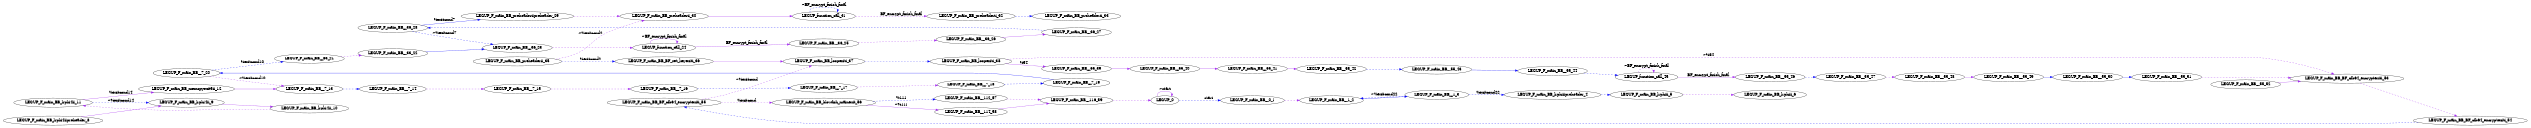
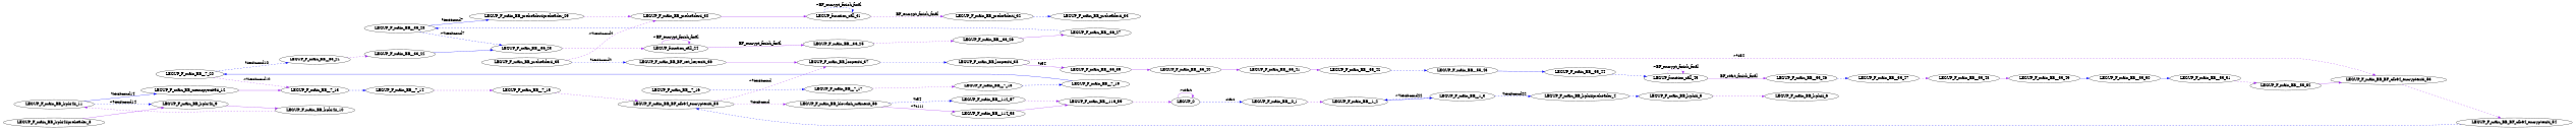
  digraph {
    rankdir=LR
    edge [color=purple style=dashed]
    n1 [label=LEGUP_F_main_BB__0_1]
    n2 [label=LEGUP_F_main_BB__1_2]
    n3 [label=LEGUP_F_main_BB__1_3]
    n4 [label=LEGUP_0]
    n5 [label=LEGUP_F_main_BB_lrphiiipreheader_4]
    n6 [label=LEGUP_F_main_BB_lrphiii_5]
    n7 [label=LEGUP_F_main_BB_lrphiii_6]
    n8 [label=LEGUP_F_main_BB_lrphi4iipreheader_8]
    n9 [label=LEGUP_F_main_BB_lrphi4ii_9]
    n10 [label=LEGUP_F_main_BB_lrphi4ii_10]
    n11 [label=LEGUP_F_main_BB_lrphi4ii_11]
    n12 [label=LEGUP_F_main_BB_memcpyexit5ii_12]
    n13 [label=LEGUP_F_main_BB__7_13]
    n14 [label=LEGUP_F_main_BB__7_14]
    n15 [label=LEGUP_F_main_BB__7_15]
    n16 [label=LEGUP_F_main_BB__7_16]
    n17 [label=LEGUP_F_main_BB__7_17]
    n18 [label=LEGUP_F_main_BB__7_18]
    n19 [label=LEGUP_F_main_BB__7_19]
    n20 [label=LEGUP_F_main_BB__7_20]
    n21 [label=LEGUP_F_main_BB__33_21]
    n22 [label=LEGUP_F_main_BB__33_22]
    n23 [label=LEGUP_F_main_BB__36_23]
    n24 [label=LEGUP_function_call_24]
    n25 [label=LEGUP_F_main_BB__36_25]
    n26 [label=LEGUP_F_main_BB__36_26]
    n27 [label=LEGUP_F_main_BB__36_27]
    n28 [label=LEGUP_F_main_BB__36_28]
    n29 [label=LEGUP_F_main_BB_preheaderiipreheader_29]
    n30 [label=LEGUP_F_main_BB_preheaderii_30]
    n31 [label=LEGUP_function_call_31]
    n32 [label=LEGUP_F_main_BB_preheaderii_32]
    n33 [label=LEGUP_F_main_BB_preheaderii_33]
    n34 [label=LEGUP_F_main_BB_preheaderii_35]
    n35 [label=LEGUP_F_main_BB_BF_set_keyexiti_36]
    n36 [label=LEGUP_F_main_BB_loopexiti_37]
    n37 [label=LEGUP_F_main_BB_loopexiti_38]
    n38 [label=LEGUP_F_main_BB__55_39]
    n39 [label=LEGUP_F_main_BB_BF_cfb64_encryptexiti_53]
    n40 [label=LEGUP_F_main_BB__55_40]
    n41 [label=LEGUP_F_main_BB_BF_cfb64_encryptexiti_54]
    n42 [label=LEGUP_F_main_BB__55_41]
    n43 [label=LEGUP_F_main_BB_BF_cfb64_encryptexiti_55]
    n44 [label=LEGUP_F_main_BB__55_42]
    n45 [label=LEGUP_F_main_BB__55_43]
    n46 [label=LEGUP_F_main_BB__55_44]
    n47 [label=LEGUP_function_call_45]
    n48 [label=LEGUP_F_main_BB__55_46]
    n49 [label=LEGUP_F_main_BB__55_47]
    n50 [label=LEGUP_F_main_BB__55_48]
    n51 [label=LEGUP_F_main_BB__55_49]
    n52 [label=LEGUP_F_main_BB__55_50]
    n53 [label=LEGUP_F_main_BB__55_51]
    n54 [label=LEGUP_F_main_BB__55_52]
    n55 [label=LEGUP_F_main_BB_blowfish_mainexit_56]
    n56 [label=LEGUP_F_main_BB__112_57]
    n57 [label=LEGUP_F_main_BB__114_58]
    n58 [label=LEGUP_F_main_BB__116_59]
    n1 -> n2
    n2 -> n3 [color=blue style=solid]
    n3 -> n2 [color=blue label="~%exitcond22"]
    n3 -> n5 [color=blue label="%exitcond22"]
    n4 -> n1 [color=blue label=start]
    n4 -> n4 [label="~start" style=solid]
    n5 -> n6 [color=blue]
    n6 -> n7
    n8 -> n9 [style=solid]
    n9 -> n10 [style=solid]
    n10 -> n11
    n11 -> n9 [color=blue label="~%exitcond14"]
-   n11 -> n12 [label="%exitcond14" style=solid]
+   n11 -> n12 [color=blue label="%exitcond14" style=solid]
    n12 -> n13 [style=solid]
    n13 -> n14 [color=blue]
    n14 -> n15
-   n15 -> n16
+   n15 -> n43
    n16 -> n17 [color=blue]
    n17 -> n18
    n18 -> n19 [color=blue]
    n19 -> n20 [color=blue style=solid]
    n20 -> n13 [label="~%exitcond10"]
    n20 -> n21 [color=blue label="%exitcond10"]
    n21 -> n22
    n22 -> n23 [color=blue style=solid]
    n23 -> n24
    n24 -> n24 [label="~BF_encrypt_finish_final" style=solid]
    n24 -> n25 [label=BF_encrypt_finish_final style=solid]
    n25 -> n26
    n26 -> n27 [style=solid]
    n27 -> n28 [color=blue]
    n28 -> n23 [color=blue label="~%exitcond7"]
    n28 -> n29 [color=blue label="%exitcond7" style=solid]
    n29 -> n30
    n30 -> n31 [style=solid]
    n31 -> n31 [color=blue label="~BF_encrypt_finish_final"]
    n31 -> n32 [label=BF_encrypt_finish_final]
    n32 -> n33 [color=blue]
    n34 -> n30 [label="~%exitcond2"]
    n34 -> n35 [color=blue label="%exitcond2"]
    n35 -> n36 [style=solid]
    n36 -> n37 [color=blue]
    n37 -> n38 [label="%54" style=solid]
    n37 -> n39 [label="~%54"]
    n38 -> n40 [style=solid]
    n39 -> n41
    n40 -> n42 [style=solid]
    n41 -> n43 [color=blue]
    n42 -> n44 [style=solid]
    n43 -> n36 [label="~%exitcond"]
    n43 -> n55 [label="%exitcond"]
    n44 -> n45 [color=blue]
    n45 -> n46 [color=blue style=solid]
    n46 -> n47 [color=blue]
    n47 -> n47 [label="~BF_encrypt_finish_final"]
-   n47 -> n48 [label=BF_encrypt_finish_final style=solid]
+   n47 -> n48 [label=BF_start_finish_final style=solid]
    n48 -> n49 [color=blue]
    n49 -> n50
    n50 -> n51 [style=solid]
    n51 -> n52 [color=blue style=solid]
    n52 -> n53 [color=blue style=solid]
-   n53 -> n39
+   n53 -> n54
    n54 -> n39 [style=solid]
-   n55 -> n56 [color=blue label="%111"]
+   n55 -> n56 [color=blue label="%54"]
    n55 -> n57 [label="~%111" style=solid]
    n56 -> n58
    n57 -> n58 [style=solid]
    n58 -> n4
  }
